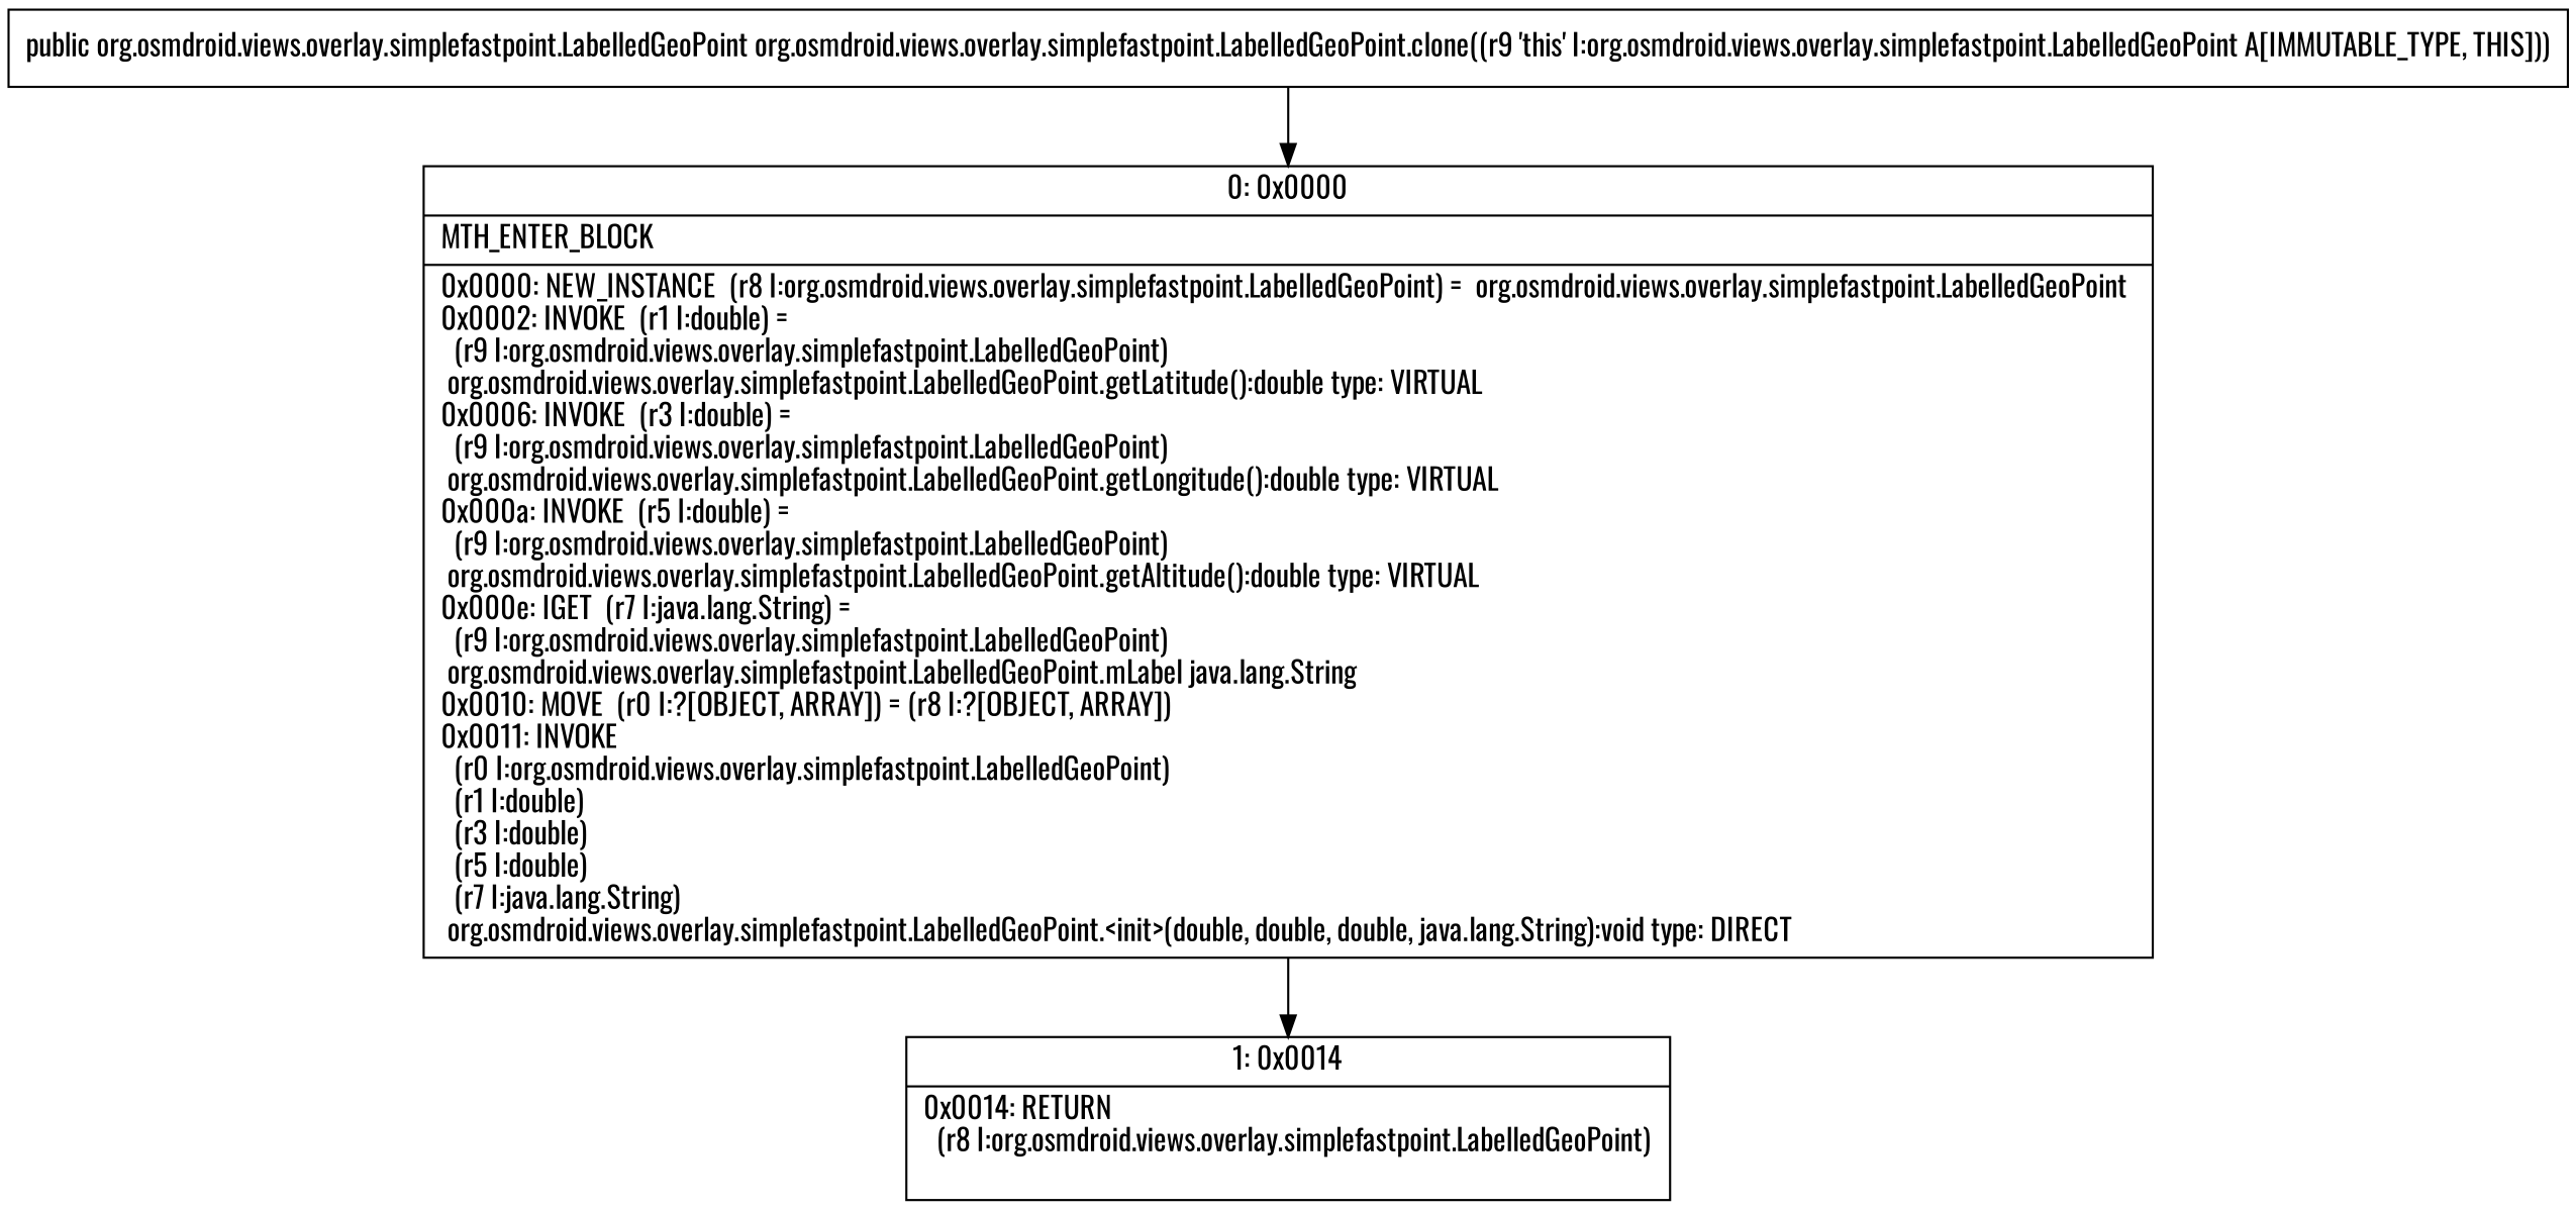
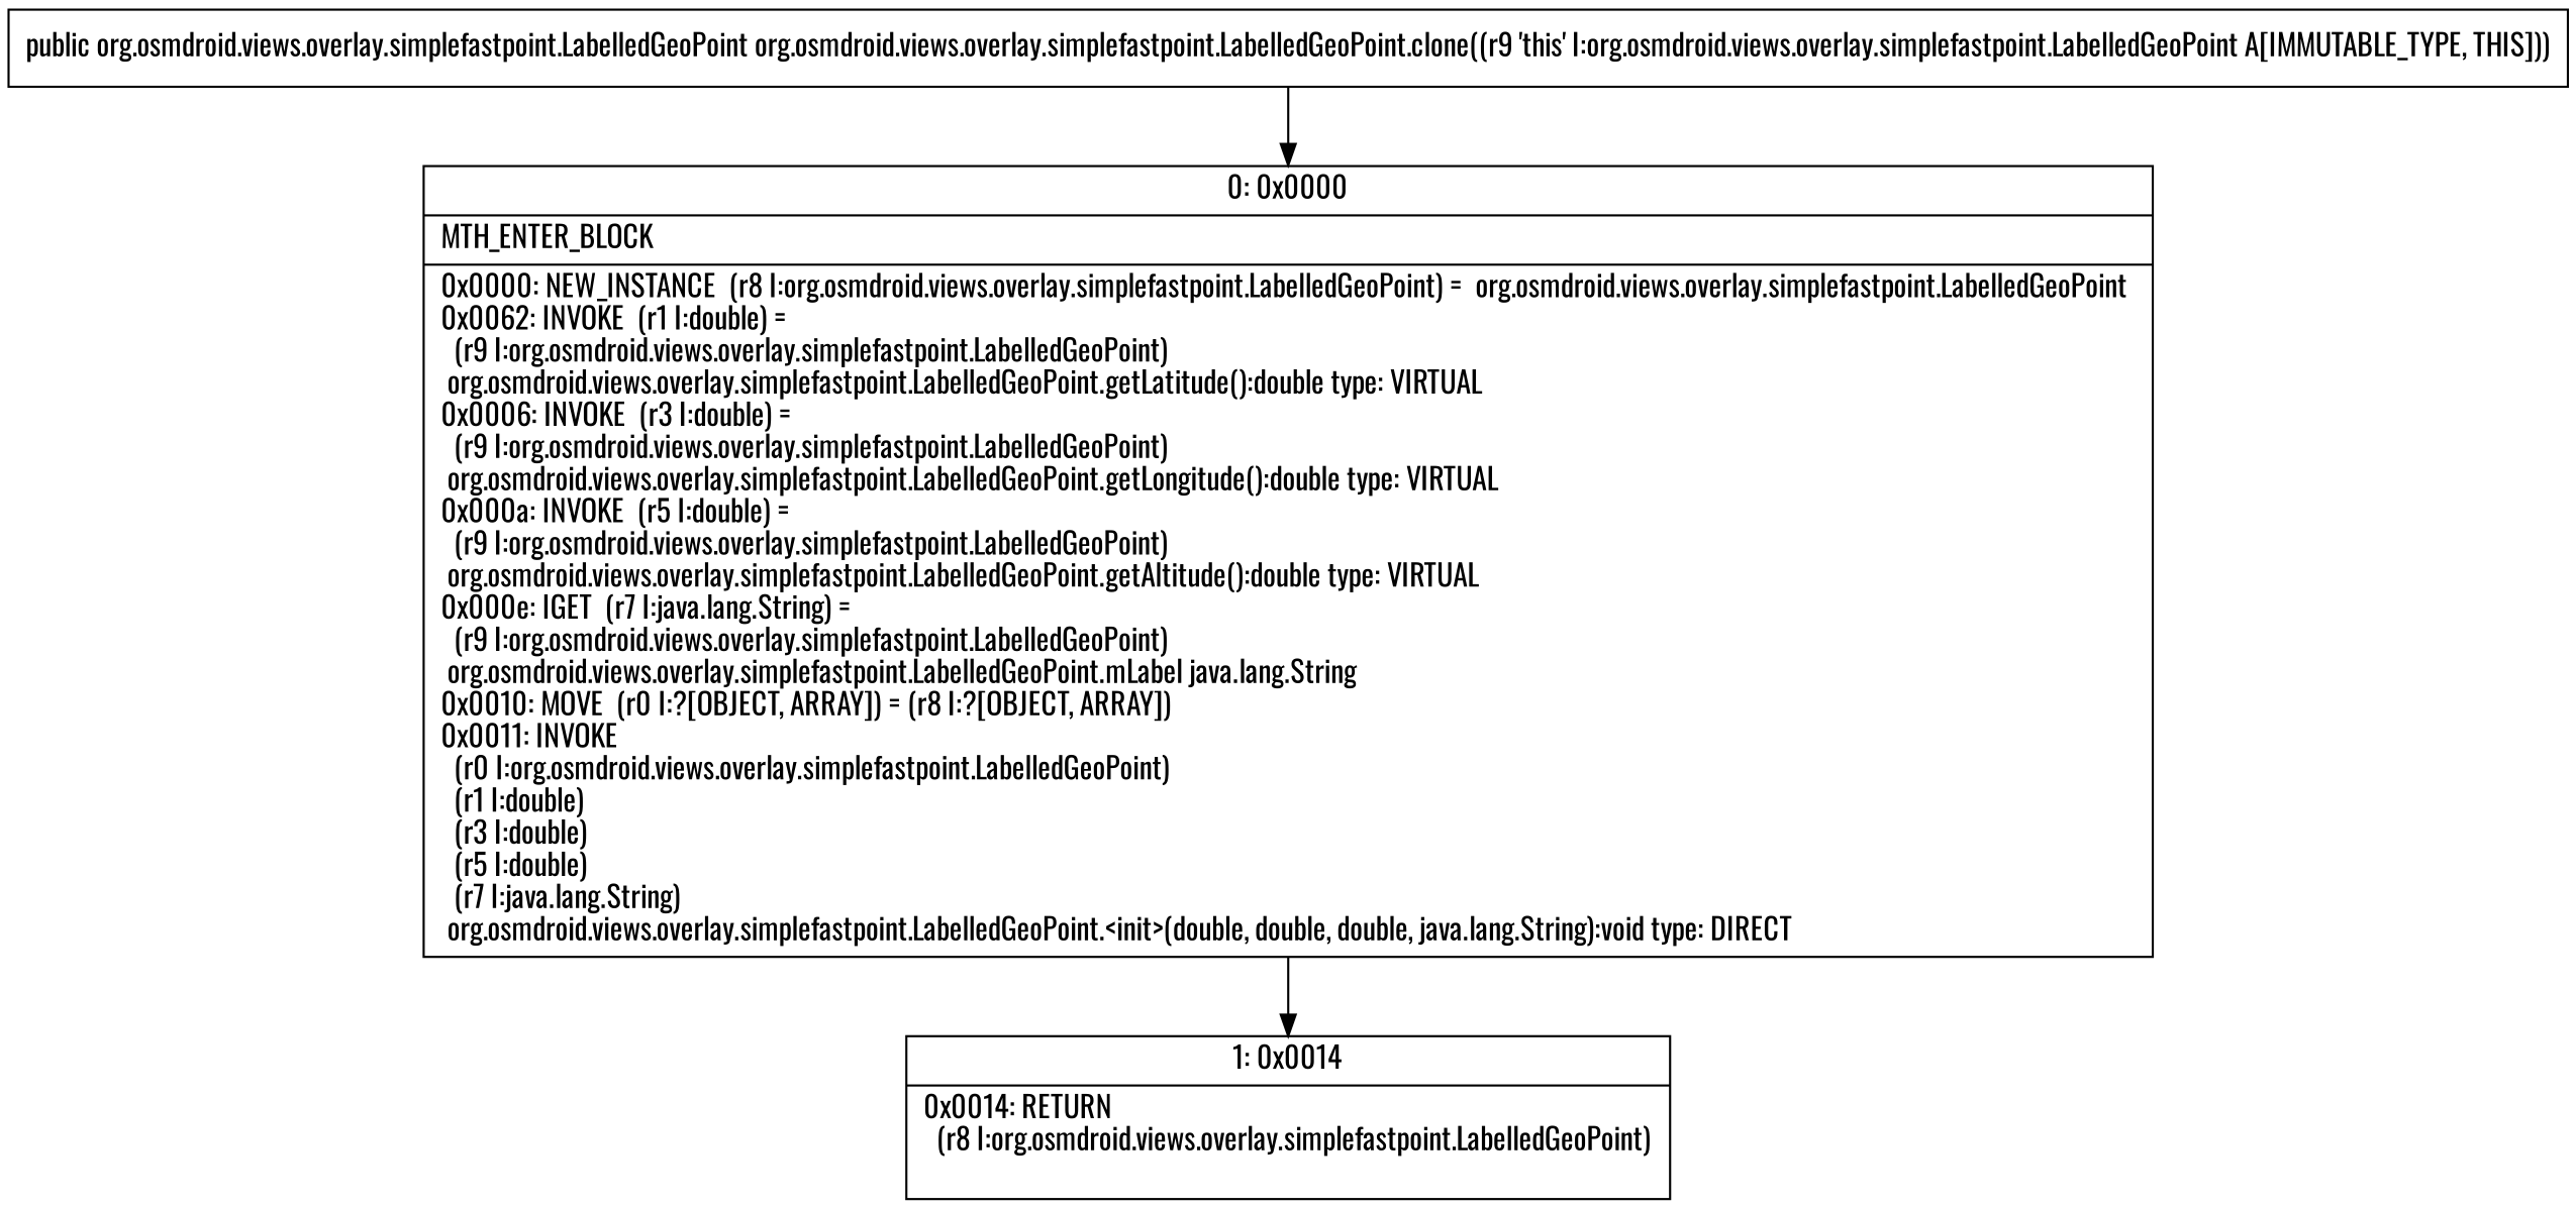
  digraph {
    fontname=Oswald
    node [shape=record fontname=Oswald]
    edge [fontname=Oswald]
-   n1 [label="{0\:\ 0x0000|MTH_ENTER_BLOCK\l|0x0000: NEW_INSTANCE  (r8 I:org.osmdroid.views.overlay.simplefastpoint.LabelledGeoPoint) =  org.osmdroid.views.overlay.simplefastpoint.LabelledGeoPoint \l0x0002: INVOKE  (r1 I:double) = \l  (r9 I:org.osmdroid.views.overlay.simplefastpoint.LabelledGeoPoint)\l org.osmdroid.views.overlay.simplefastpoint.LabelledGeoPoint.getLatitude():double type: VIRTUAL \l0x0006: INVOKE  (r3 I:double) = \l  (r9 I:org.osmdroid.views.overlay.simplefastpoint.LabelledGeoPoint)\l org.osmdroid.views.overlay.simplefastpoint.LabelledGeoPoint.getLongitude():double type: VIRTUAL \l0x000a: INVOKE  (r5 I:double) = \l  (r9 I:org.osmdroid.views.overlay.simplefastpoint.LabelledGeoPoint)\l org.osmdroid.views.overlay.simplefastpoint.LabelledGeoPoint.getAltitude():double type: VIRTUAL \l0x000e: IGET  (r7 I:java.lang.String) = \l  (r9 I:org.osmdroid.views.overlay.simplefastpoint.LabelledGeoPoint)\l org.osmdroid.views.overlay.simplefastpoint.LabelledGeoPoint.mLabel java.lang.String \l0x0010: MOVE  (r0 I:?[OBJECT, ARRAY]) = (r8 I:?[OBJECT, ARRAY]) \l0x0011: INVOKE  \l  (r0 I:org.osmdroid.views.overlay.simplefastpoint.LabelledGeoPoint)\l  (r1 I:double)\l  (r3 I:double)\l  (r5 I:double)\l  (r7 I:java.lang.String)\l org.osmdroid.views.overlay.simplefastpoint.LabelledGeoPoint.\<init\>(double, double, double, java.lang.String):void type: DIRECT \l}"]
+   n1 [label="{0\:\ 0x0000|MTH_ENTER_BLOCK\l|0x0000: NEW_INSTANCE  (r8 I:org.osmdroid.views.overlay.simplefastpoint.LabelledGeoPoint) =  org.osmdroid.views.overlay.simplefastpoint.LabelledGeoPoint \l0x0062: INVOKE  (r1 I:double) = \l  (r9 I:org.osmdroid.views.overlay.simplefastpoint.LabelledGeoPoint)\l org.osmdroid.views.overlay.simplefastpoint.LabelledGeoPoint.getLatitude():double type: VIRTUAL \l0x0006: INVOKE  (r3 I:double) = \l  (r9 I:org.osmdroid.views.overlay.simplefastpoint.LabelledGeoPoint)\l org.osmdroid.views.overlay.simplefastpoint.LabelledGeoPoint.getLongitude():double type: VIRTUAL \l0x000a: INVOKE  (r5 I:double) = \l  (r9 I:org.osmdroid.views.overlay.simplefastpoint.LabelledGeoPoint)\l org.osmdroid.views.overlay.simplefastpoint.LabelledGeoPoint.getAltitude():double type: VIRTUAL \l0x000e: IGET  (r7 I:java.lang.String) = \l  (r9 I:org.osmdroid.views.overlay.simplefastpoint.LabelledGeoPoint)\l org.osmdroid.views.overlay.simplefastpoint.LabelledGeoPoint.mLabel java.lang.String \l0x0010: MOVE  (r0 I:?[OBJECT, ARRAY]) = (r8 I:?[OBJECT, ARRAY]) \l0x0011: INVOKE  \l  (r0 I:org.osmdroid.views.overlay.simplefastpoint.LabelledGeoPoint)\l  (r1 I:double)\l  (r3 I:double)\l  (r5 I:double)\l  (r7 I:java.lang.String)\l org.osmdroid.views.overlay.simplefastpoint.LabelledGeoPoint.\<init\>(double, double, double, java.lang.String):void type: DIRECT \l}"]
    n2 [label="{1\:\ 0x0014|0x0014: RETURN  \l  (r8 I:org.osmdroid.views.overlay.simplefastpoint.LabelledGeoPoint)\l \l}"]
    n3 [label="{public org.osmdroid.views.overlay.simplefastpoint.LabelledGeoPoint org.osmdroid.views.overlay.simplefastpoint.LabelledGeoPoint.clone((r9 'this' I:org.osmdroid.views.overlay.simplefastpoint.LabelledGeoPoint A[IMMUTABLE_TYPE, THIS])) }"]
    n1 -> n2
    n3 -> n1
  }
